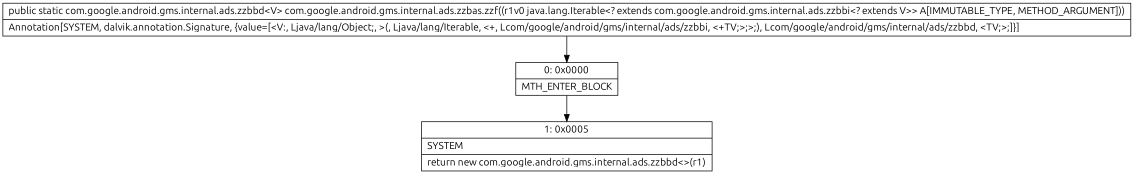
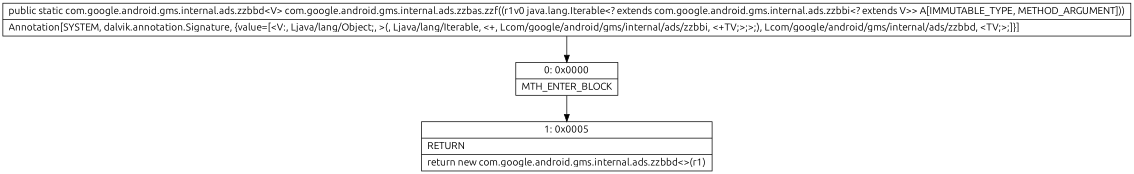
  digraph {
    fontname=Ubuntu
    node [shape=record fontname=Ubuntu]
    edge [fontname=Ubuntu]
    n1 [label="{0\:\ 0x0000|MTH_ENTER_BLOCK\l}"]
-   n2 [label="{1\:\ 0x0005|SYSTEM\l|return new com.google.android.gms.internal.ads.zzbbd\<\>(r1)\l}"]
+   n2 [label="{1\:\ 0x0005|RETURN\l|return new com.google.android.gms.internal.ads.zzbbd\<\>(r1)\l}"]
    n3 [label="{public static com.google.android.gms.internal.ads.zzbbd\<V\> com.google.android.gms.internal.ads.zzbas.zzf((r1v0 java.lang.Iterable\<? extends com.google.android.gms.internal.ads.zzbbi\<? extends V\>\> A[IMMUTABLE_TYPE, METHOD_ARGUMENT]))  | Annotation[SYSTEM, dalvik.annotation.Signature, \{value=[\<V:, Ljava\/lang\/Object;, \>(, Ljava\/lang\/Iterable, \<+, Lcom\/google\/android\/gms\/internal\/ads\/zzbbi, \<+TV;\>;\>;), Lcom\/google\/android\/gms\/internal\/ads\/zzbbd, \<TV;\>;]\}]\l}"]
    n1 -> n2
    n3 -> n1
  }
